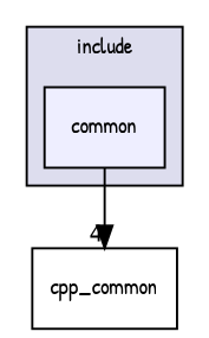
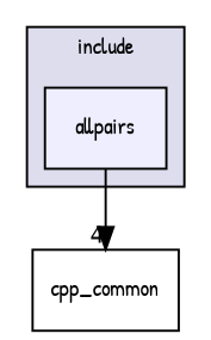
  digraph {
    compound=true
    fontname="Patrick Hand"
    node [fontname="Patrick Hand" fontsize=10 shape=box]
-   n1 [fillcolor="#eeeeff" label=common pencolor=black style=filled]
+   n1 [fillcolor="#eeeeff" label=allpairs pencolor=black style=filled]
    n2 [label=cpp_common]
    subgraph cluster_1 {
      bgcolor="#ddddee"
      fontsize=10
      label=include
      pencolor=black
      n1
    }
    n1 -> n2 [headlabel=4 labeldistance=1.5 labelfontname=Helvetica labelfontsize=10 fontname="Patrick Hand"]
  }
